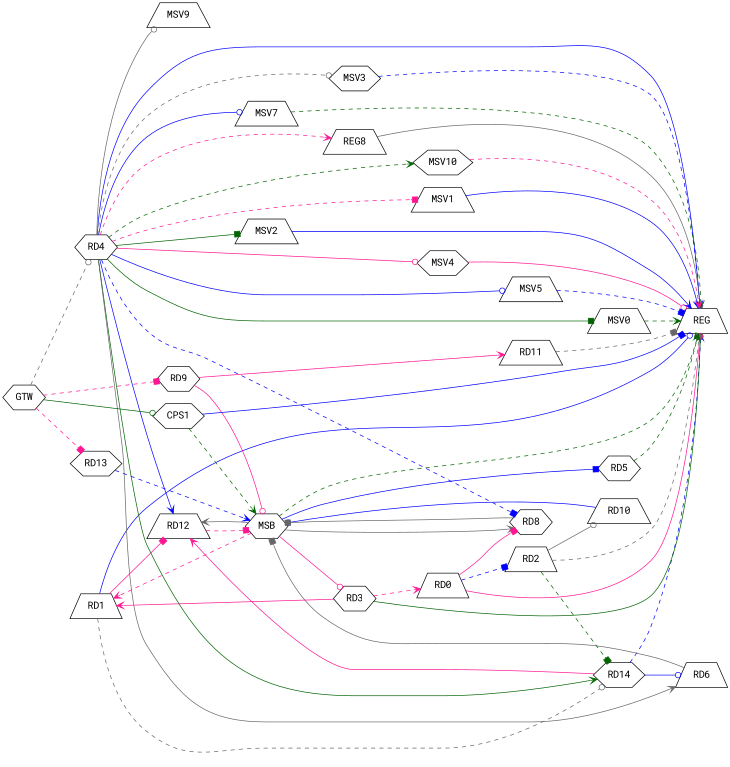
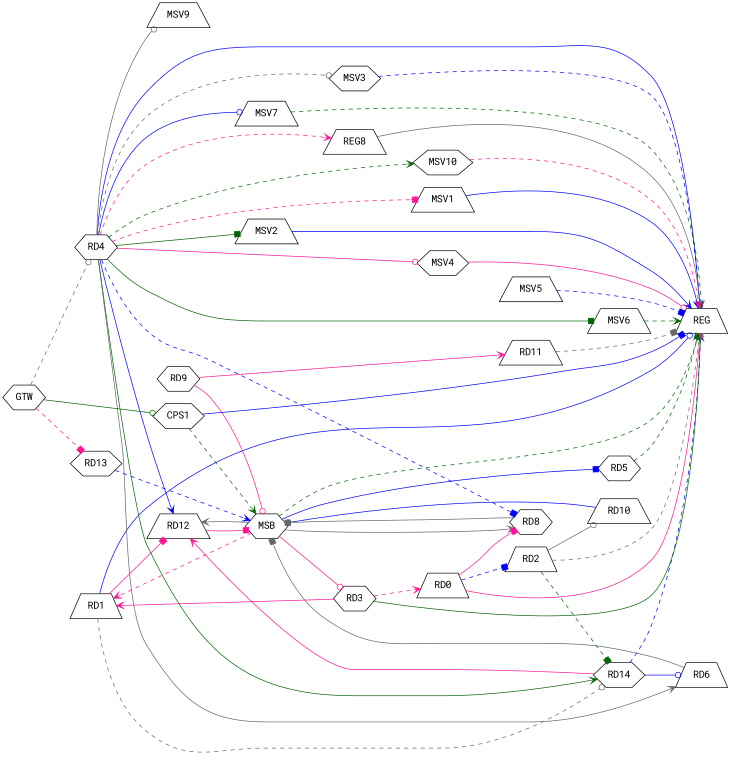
  strict digraph {
    fontname="Roboto Mono"
    rankdir=LR
    node [fontname="Roboto Mono" shape=trapezium]
    edge [arrowhead=vee color=deeppink fontname="Roboto Mono" style=solid]
    n1 [label=RD1]
    n2 [label=RD12]
    n3 [label=RD14 shape=hexagon]
    n4 [label=REG]
    n5 [label=MSB shape=hexagon]
    n6 [label=RD6]
    n7 [label=RD2]
    n8 [label=RD10]
    n9 [label=RD3 shape=hexagon]
    n10 [label=RD0]
    n11 [label=RD8 shape=hexagon]
    n12 [label=RD4 shape=hexagon]
    n13 [label=MSV1]
    n14 [label=MSV2]
    n15 [label=MSV3 shape=hexagon]
    n16 [label=MSV4 shape=hexagon]
    n17 [label=MSV5]
-   n18 [label=MSV0]
+   n18 [label=MSV6]
    n19 [label=MSV7]
    n20 [label=REG8]
    n21 [label=MSV9]
    n22 [label=MSV10 shape=hexagon]
    n23 [label=RD5 shape=hexagon]
    n24 [label=RD9 shape=hexagon]
    n25 [label=RD11]
    n26 [label=RD13 shape=hexagon]
    n27 [label=CPS1 shape=hexagon]
    n28 [label=GTW shape=hexagon]
    n1 -> n2 [arrowhead=box]
    n1 -> n3 [arrowhead=odot color=gray40 style=dashed]
    n1 -> n4 [arrowhead=odot color=blue]
-   n2 -> n5 [arrowhead=box style=dashed]
+   n2 -> n5 [arrowhead=box]
    n3 -> n2
    n3 -> n4 [color=blue style=dashed]
    n3 -> n6 [arrowhead=odot color=blue]
    n5 -> n1 [style=dashed]
    n5 -> n2 [color=gray40]
    n5 -> n4 [arrowhead=box color=darkgreen style=dashed]
    n5 -> n9 [arrowhead=odot]
    n5 -> n11 [color=gray40]
    n5 -> n23 [arrowhead=box color=blue]
    n6 -> n5 [arrowhead=box color=gray40]
    n7 -> n3 [arrowhead=box color=darkgreen style=dashed]
    n7 -> n4 [arrowhead=box color=gray40 style=dashed]
    n7 -> n8 [arrowhead=odot color=gray40]
    n8 -> n5 [arrowhead=odot color=blue]
    n9 -> n1
    n9 -> n4 [arrowhead=odot color=darkgreen]
    n9 -> n10 [style=dashed]
    n10 -> n4 [arrowhead=odot]
    n10 -> n7 [arrowhead=box color=blue style=dashed]
    n10 -> n11 [arrowhead=box]
    n11 -> n5 [arrowhead=box color=gray40]
    n12 -> n2 [color=blue]
    n12 -> n3 [color=darkgreen]
    n12 -> n4 [color=blue]
    n12 -> n6 [color=gray40]
    n12 -> n11 [arrowhead=box color=blue style=dashed]
    n12 -> n13 [arrowhead=box style=dashed]
    n12 -> n14 [arrowhead=box color=darkgreen]
    n12 -> n15 [arrowhead=odot color=gray40 style=dashed]
    n12 -> n16 [arrowhead=odot]
-   n12 -> n17 [arrowhead=odot color=blue]
    n12 -> n18 [arrowhead=box color=darkgreen]
    n12 -> n19 [arrowhead=odot color=blue]
    n12 -> n20 [style=dashed]
    n12 -> n21 [arrowhead=odot color=gray40]
    n12 -> n22 [color=darkgreen style=dashed]
    n13 -> n4 [color=blue]
    n14 -> n4 [color=blue]
    n15 -> n4 [arrowhead=odot color=blue style=dashed]
    n16 -> n4 [arrowhead=odot]
    n17 -> n4 [arrowhead=box color=blue style=dashed]
    n18 -> n4 [color=darkgreen style=dashed]
    n19 -> n4 [color=darkgreen style=dashed]
    n20 -> n4 [arrowhead=odot color=gray40]
    n22 -> n4 [style=dashed]
    n23 -> n4 [color=darkgreen style=dashed]
    n24 -> n5 [arrowhead=odot]
    n24 -> n25
    n25 -> n4 [arrowhead=box color=gray40 style=dashed]
    n26 -> n5 [color=blue style=dashed]
    n27 -> n4 [arrowhead=box color=blue]
    n27 -> n5 [color=darkgreen style=dashed]
    n28 -> n12 [arrowhead=odot color=gray40 style=dashed]
-   n28 -> n24 [arrowhead=box style=dashed]
    n28 -> n26 [arrowhead=box style=dashed]
    n28 -> n27 [arrowhead=odot color=darkgreen]
  }
